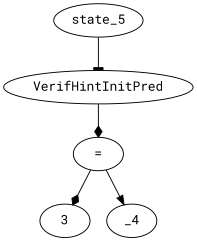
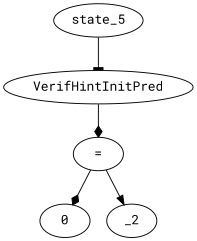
  digraph {
    fontname="Roboto Mono"
    node [fontname="Roboto Mono"]
    edge [arrowhead=diamond fontname="Roboto Mono"]
    n1 [label=state_5]
    n2 [label=VerifHintInitPred]
    n3 [label="="]
-   n4 [label=3]
-   n5 [label=_4]
+   n4 [label=0]
+   n5 [label=_2]
    n1 -> n2 [arrowhead=tee]
    n2 -> n3
    n3 -> n4
    n3 -> n5 [arrowhead=normal]
  }
